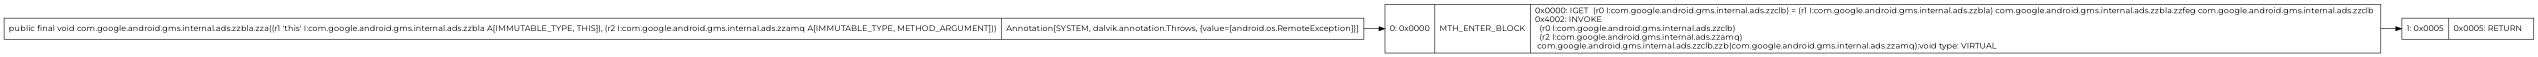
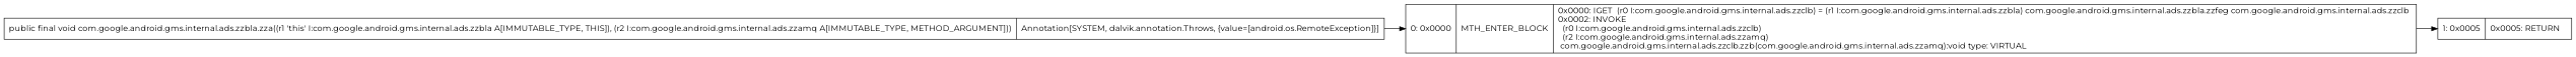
  digraph {
    rankdir=LR
    fontname=Montserrat
    node [shape=record fontname=Montserrat]
    edge [fontname=Montserrat]
-   n1 [label="{0\:\ 0x0000|MTH_ENTER_BLOCK\l|0x0000: IGET  (r0 I:com.google.android.gms.internal.ads.zzclb) = (r1 I:com.google.android.gms.internal.ads.zzbla) com.google.android.gms.internal.ads.zzbla.zzfeg com.google.android.gms.internal.ads.zzclb \l0x4002: INVOKE  \l  (r0 I:com.google.android.gms.internal.ads.zzclb)\l  (r2 I:com.google.android.gms.internal.ads.zzamq)\l com.google.android.gms.internal.ads.zzclb.zzb(com.google.android.gms.internal.ads.zzamq):void type: VIRTUAL \l}"]
+   n1 [label="{0\:\ 0x0000|MTH_ENTER_BLOCK\l|0x0000: IGET  (r0 I:com.google.android.gms.internal.ads.zzclb) = (r1 I:com.google.android.gms.internal.ads.zzbla) com.google.android.gms.internal.ads.zzbla.zzfeg com.google.android.gms.internal.ads.zzclb \l0x0002: INVOKE  \l  (r0 I:com.google.android.gms.internal.ads.zzclb)\l  (r2 I:com.google.android.gms.internal.ads.zzamq)\l com.google.android.gms.internal.ads.zzclb.zzb(com.google.android.gms.internal.ads.zzamq):void type: VIRTUAL \l}"]
    n2 [label="{1\:\ 0x0005|0x0005: RETURN   \l}"]
    n3 [label="{public final void com.google.android.gms.internal.ads.zzbla.zza((r1 'this' I:com.google.android.gms.internal.ads.zzbla A[IMMUTABLE_TYPE, THIS]), (r2 I:com.google.android.gms.internal.ads.zzamq A[IMMUTABLE_TYPE, METHOD_ARGUMENT]))  | Annotation[SYSTEM, dalvik.annotation.Throws, \{value=[android.os.RemoteException]\}]\l}"]
    n1 -> n2
    n3 -> n1
  }
